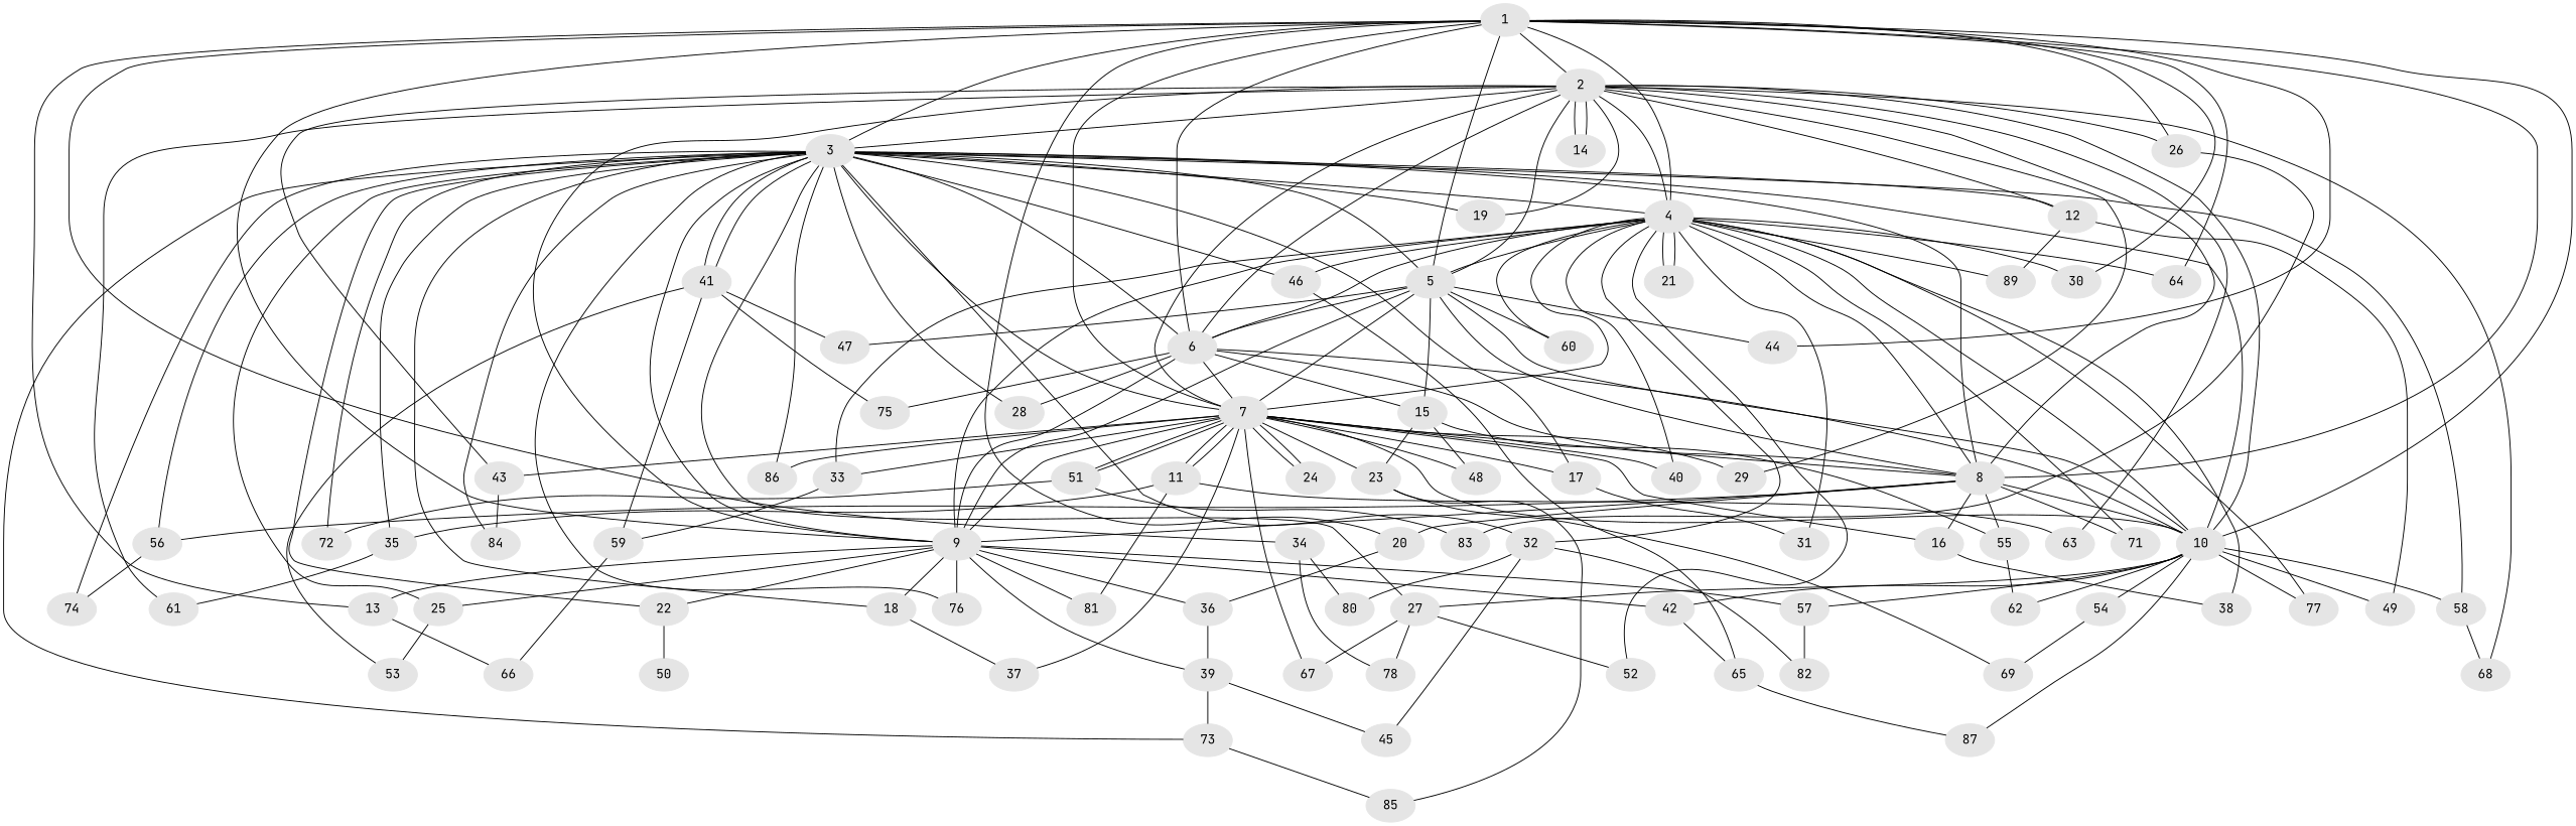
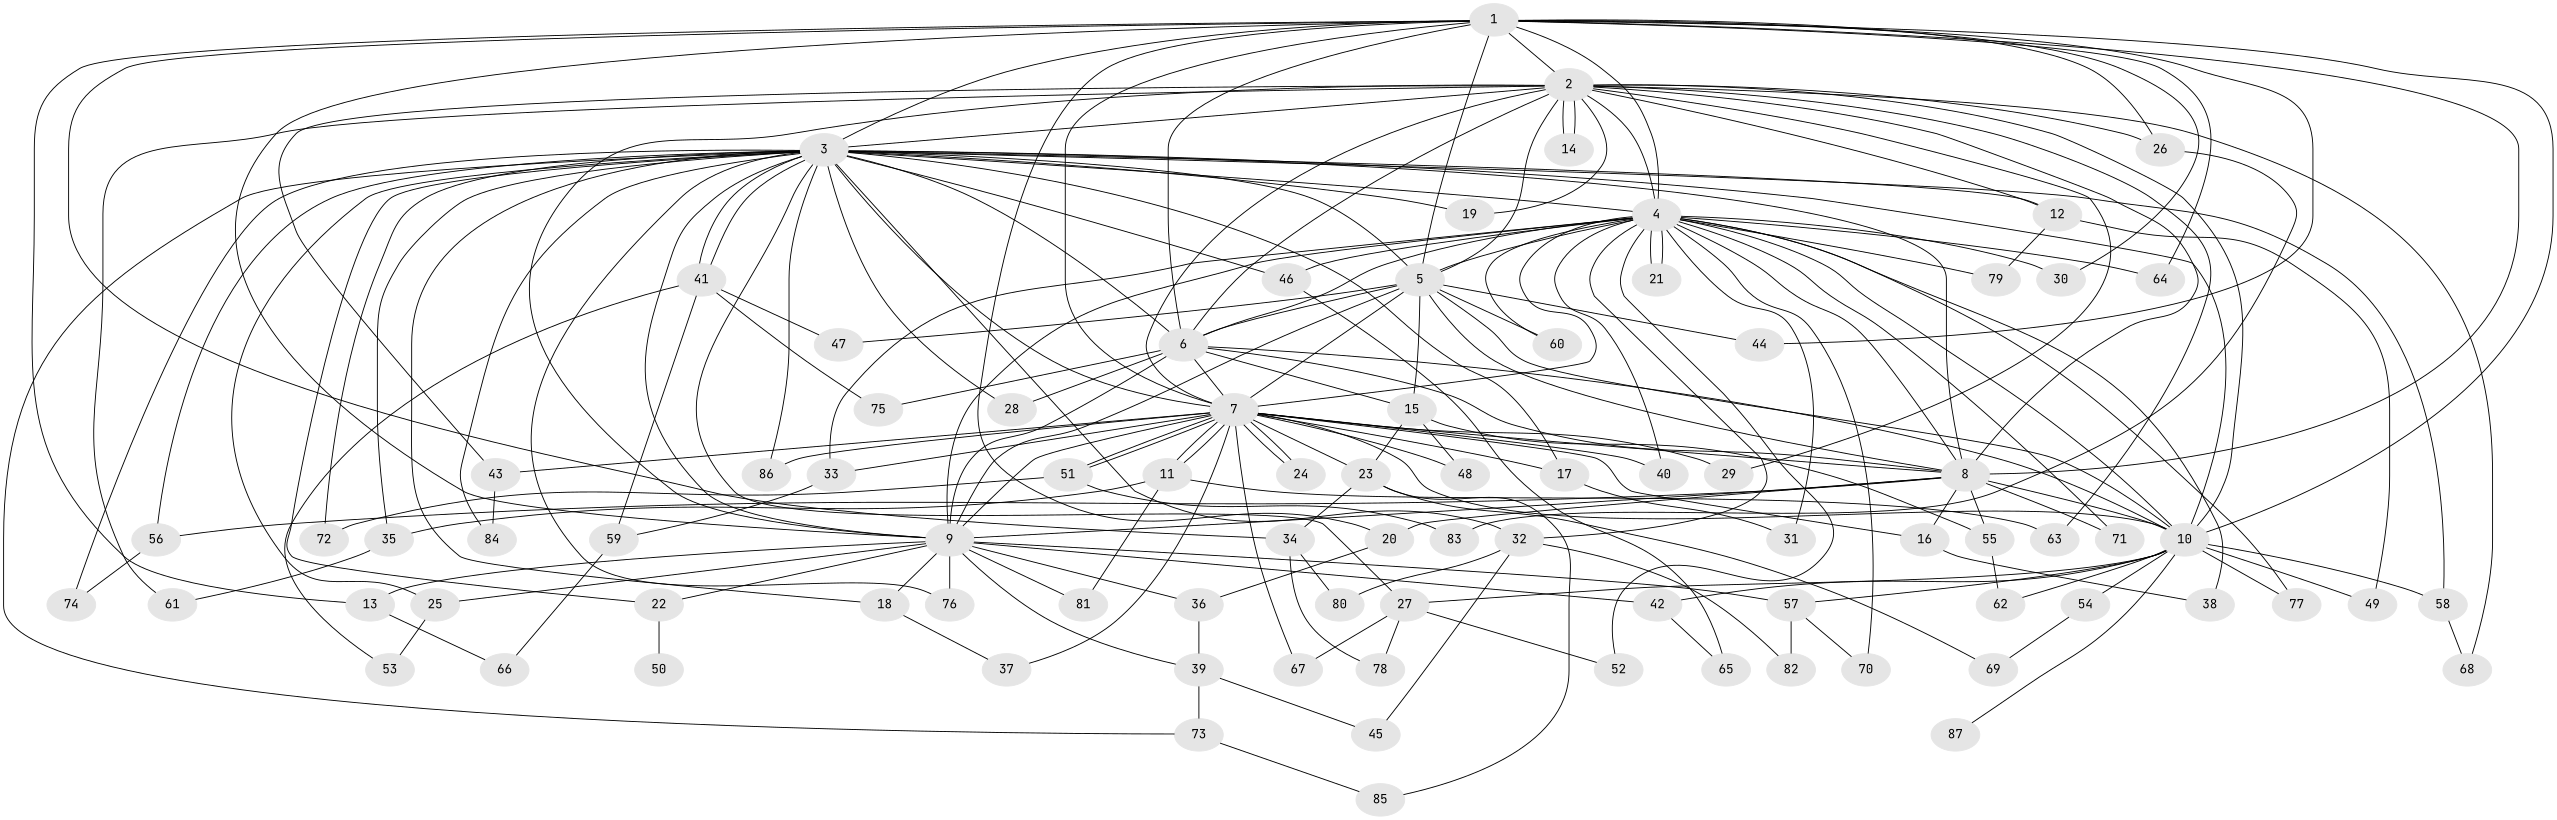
  graph {
    fontname="JetBrains Mono"
    node [color=gray90 fontname="JetBrains Mono" style=filled]
    edge [fontname="JetBrains Mono"]
    1
    2
    3
    4
    5
    6
    7
    8
    9
    10
    13
    20
    26
    30
    34
    44
    64
    12
    14
    19
    29
    43
    61
    63
    68
    17
    18
    22
    25
    27
    28
    32
    35
    41
    46
    56
    58
    72
    73
    74
    76
    84
    86
    21
    31
    33
    38
    40
    52
    60
+   70
    71
    77
-   79 [label=89]
+   79
    15
    47
    75
    11
    16
    23
    24
    37
    48
    51
    67
    55
    36
    39
    42
    57
    81
    54
    49
    62
    87
    66
    83
    78
    80
    69
    50
    53
    45
    82
    59
    65
    85
    1 -- 2
    1 -- 3
    1 -- 4
    1 -- 5
    1 -- 6
    1 -- 7
    1 -- 8
    1 -- 9
    1 -- 10
    1 -- 13
    1 -- 20
    1 -- 26
    1 -- 30
    1 -- 34
    1 -- 44
    1 -- 64
    2 -- 3
    2 -- 4
    2 -- 5
    2 -- 6
    2 -- 7
    2 -- 8
    2 -- 9
    2 -- 10
    2 -- 26
    2 -- 12
    2 -- 14
    2 -- 14
    2 -- 19
    2 -- 29
    2 -- 43
    2 -- 61
    2 -- 63
    2 -- 68
    3 -- 4
    3 -- 5
    3 -- 6
    3 -- 7
    3 -- 8
    3 -- 9
    3 -- 10
    3 -- 12
    3 -- 19
    3 -- 17
    3 -- 18
    3 -- 22
    3 -- 25
    3 -- 27
    3 -- 28
    3 -- 32
    3 -- 35
    3 -- 41
    3 -- 41
    3 -- 46
    3 -- 56
    3 -- 58
    3 -- 72
    3 -- 73
    3 -- 74
    3 -- 76
    3 -- 84
    3 -- 86
    4 -- 5
    4 -- 6
    4 -- 7
    4 -- 8
    4 -- 9
    4 -- 10
    4 -- 30
    4 -- 64
    4 -- 32
    4 -- 46
    4 -- 21
    4 -- 21
    4 -- 31
    4 -- 33
    4 -- 38
    4 -- 40
    4 -- 52
    4 -- 60
+   4 -- 70
    4 -- 71
    4 -- 77
    4 -- 79
    5 -- 6
    5 -- 7
    5 -- 8
    5 -- 9
    5 -- 10
    5 -- 44
    5 -- 60
    5 -- 15
    5 -- 47
    6 -- 7
    6 -- 8
    6 -- 9
    6 -- 10
    6 -- 28
    6 -- 15
    6 -- 75
    7 -- 8
    7 -- 9
    7 -- 10
    7 -- 29
    7 -- 43
    7 -- 17
    7 -- 86
    7 -- 33
    7 -- 40
    7 -- 11
    7 -- 11
    7 -- 16
    7 -- 23
    7 -- 24
    7 -- 24
    7 -- 37
    7 -- 48
    7 -- 51
    7 -- 51
    7 -- 67
    8 -- 9
    8 -- 10
    8 -- 20
    8 -- 56
    8 -- 71
    8 -- 16
    8 -- 55
    9 -- 13
    9 -- 18
    9 -- 22
    9 -- 25
    9 -- 76
    9 -- 36
    9 -- 39
    9 -- 42
    9 -- 57
    9 -- 81
    10 -- 27
    10 -- 58
    10 -- 77
    10 -- 42
    10 -- 57
    10 -- 54
    10 -- 49
    10 -- 62
    10 -- 87
    13 -- 66
    20 -- 36
    26 -- 83
    34 -- 78
    34 -- 80
    12 -- 79
    12 -- 49
    43 -- 84
    17 -- 31
    18 -- 37
    22 -- 50
    25 -- 53
    27 -- 52
    27 -- 67
    27 -- 78
    32 -- 80
    32 -- 45
    32 -- 82
    35 -- 61
    41 -- 47
    41 -- 75
    41 -- 53
    41 -- 59
    46 -- 65
    56 -- 74
    58 -- 68
    73 -- 85
    33 -- 59
    15 -- 23
    15 -- 48
    15 -- 55
    11 -- 63
    11 -- 35
    11 -- 81
    16 -- 38
+   23 -- 34
    23 -- 69
    23 -- 85
    51 -- 72
    51 -- 83
    55 -- 62
    36 -- 39
    39 -- 73
    39 -- 45
    42 -- 65
+   57 -- 70
    57 -- 82
    54 -- 69
    59 -- 66
-   65 -- 87
  }
